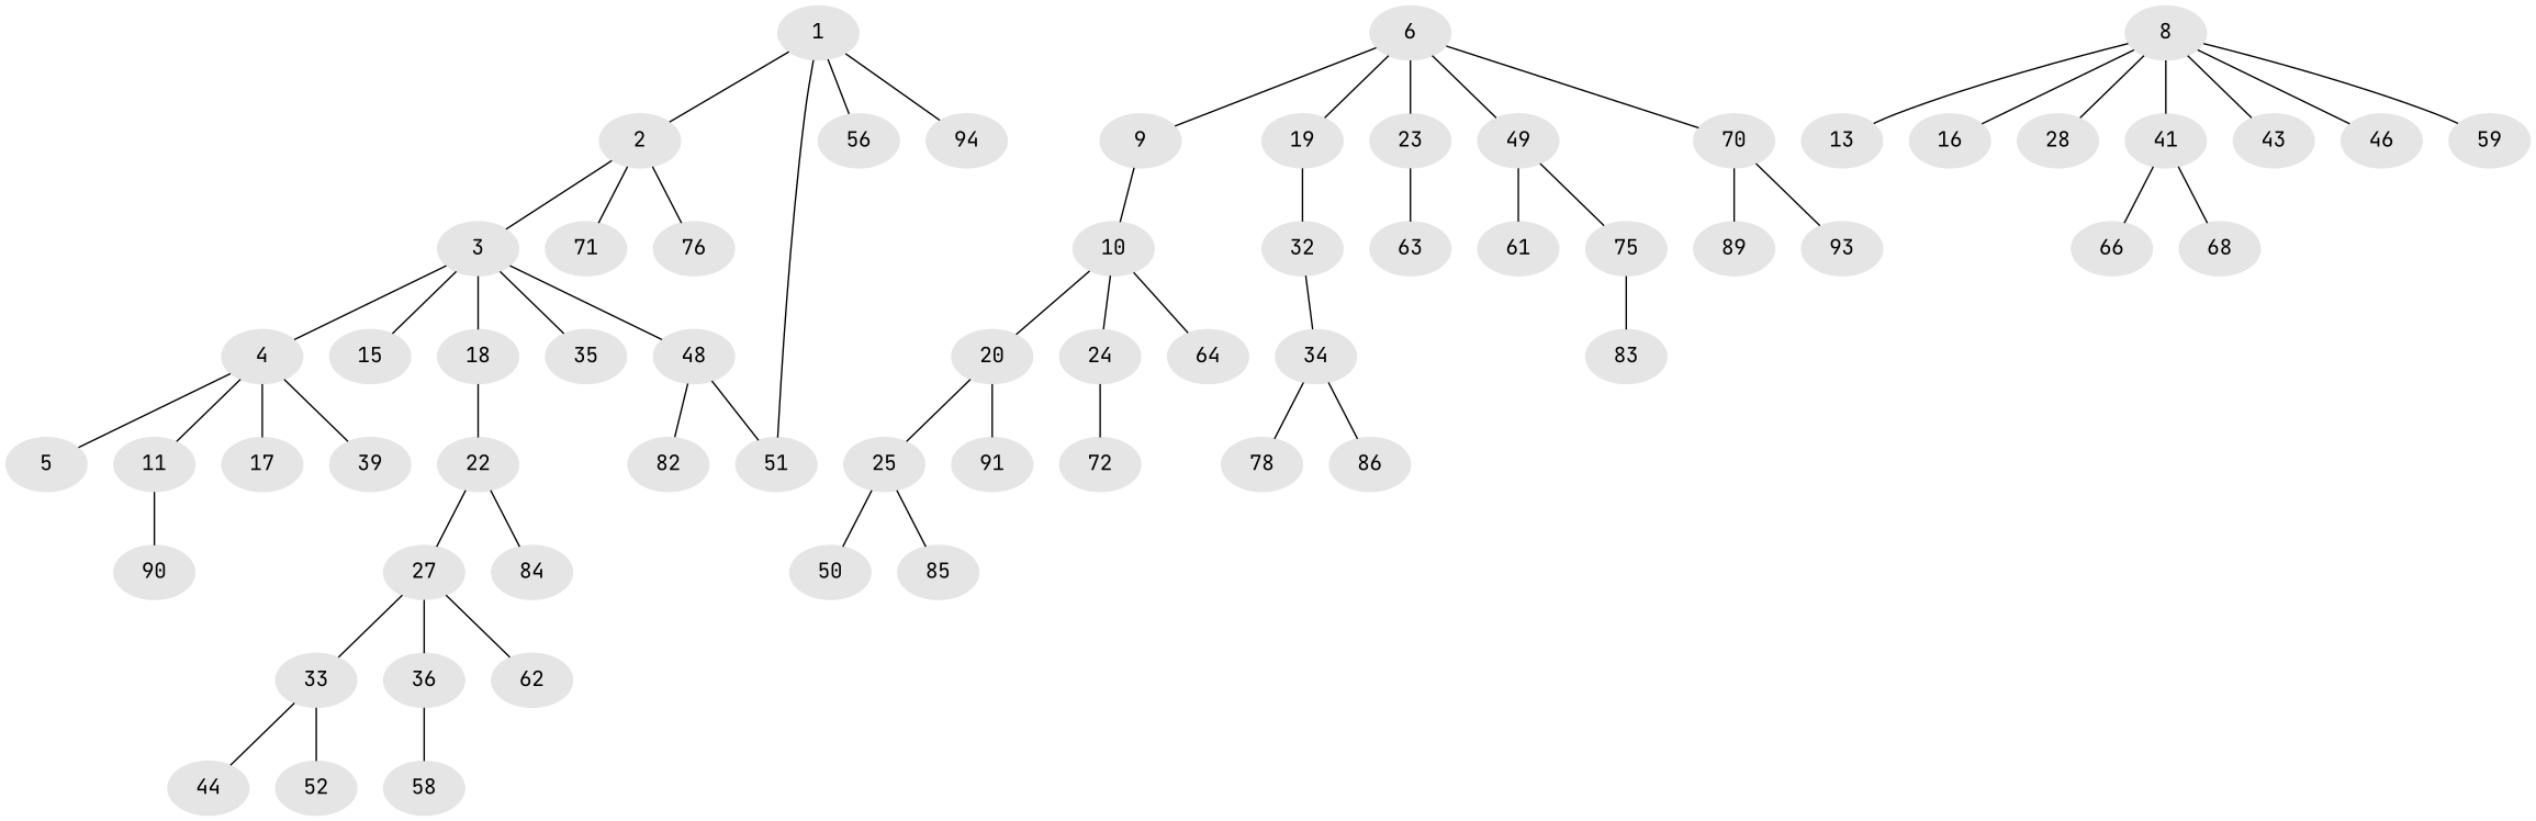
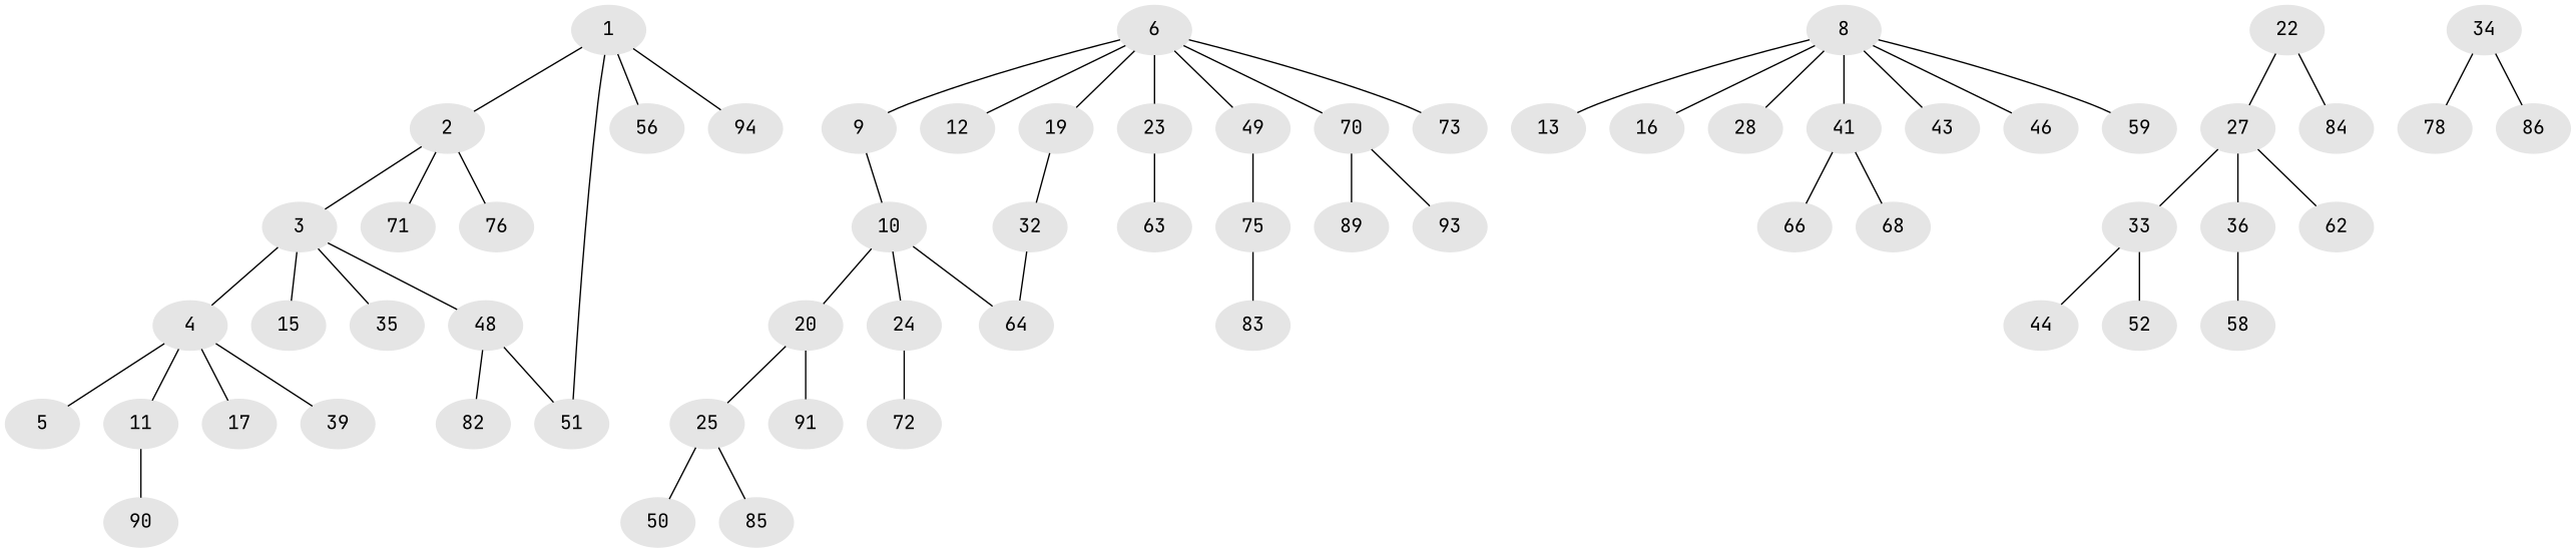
  graph {
    fontname="JetBrains Mono"
    node [color=gray90 fontname="JetBrains Mono" style=filled]
    edge [fontname="JetBrains Mono"]
    1 [super="+26"]
    2 [super="+47"]
    51
    56
    94
    3 [super="+14"]
    71
    76
    4 [super="+45"]
    15 [super="+42"]
-   18 [super="+57"]
    35 [super="+67"]
    48 [super="+69"]
    5
    11 [super="+31"]
    17 [super="+38"]
    39
    6 [super="+7"]
    9
+   12
    19
    23 [super="+29"]
    49 [super="+74"]
    70 [super="+87"]
+   73
    8 [super="+40"]
    13
    16
    28 [super="+54"]
    41 [super="+65"]
    43
    46
    59
    22 [super="+30"]
    82
    90
    10 [super="+37"]
    32 [super="+53"]
    63
-   61
    75 [super="+77"]
    89
    93
    66 [super="+92"]
    68
    20 [super="+21"]
    24
    64
    25 [super="+81"]
    91
    72 [super="+79"]
    27 [super="+60"]
    84
    34 [super="+55"]
    50
    85
    33 [super="+80"]
    36
    62
    44
    52
    58
    78 [super="+88"]
    86
    83
    1 -- 2
    1 -- 51
    1 -- 56
    1 -- 94
    2 -- 3
    2 -- 71
    2 -- 76
    3 -- 4
    3 -- 15
-   3 -- 18
    3 -- 35
    3 -- 48
    4 -- 5
    4 -- 11
    4 -- 17
    4 -- 39
-   18 -- 22
    48 -- 51
    48 -- 82
    11 -- 90
    6 -- 9
+   6 -- 12
    6 -- 19
    6 -- 23
    6 -- 49
    6 -- 70
+   6 -- 73
    9 -- 10
    19 -- 32
    23 -- 63
-   49 -- 61
    49 -- 75
    70 -- 89
    70 -- 93
    8 -- 13
    8 -- 16
    8 -- 28
    8 -- 41
    8 -- 43
    8 -- 46
    8 -- 59
    41 -- 66
    41 -- 68
    22 -- 27
    22 -- 84
    10 -- 20
    10 -- 24
    10 -- 64
-   32 -- 34
+   32 -- 64
    75 -- 83
    20 -- 25
    20 -- 91
    24 -- 72
    25 -- 50
    25 -- 85
    27 -- 33
    27 -- 36
    27 -- 62
    34 -- 78
    34 -- 86
    33 -- 44
    33 -- 52
    36 -- 58
  }
